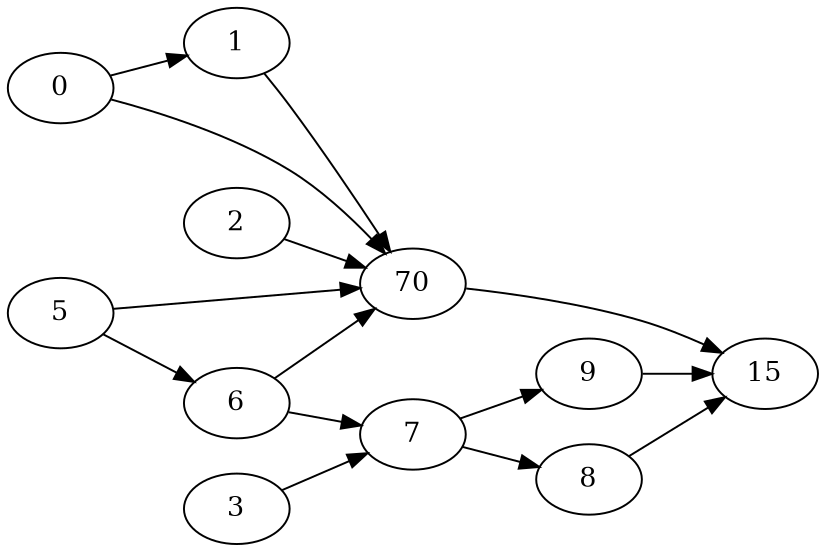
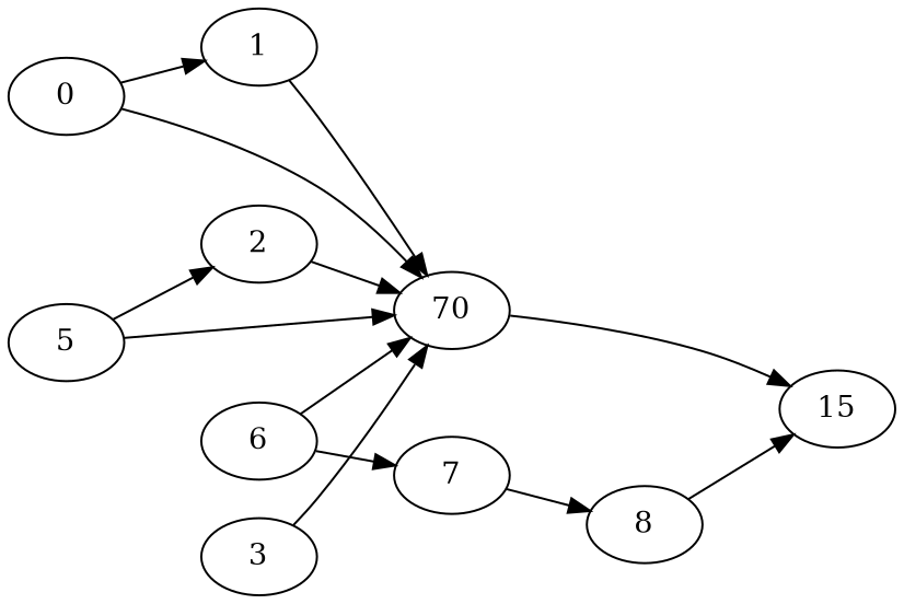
  digraph {
    rankdir=LR
    0
    1
    n3 [label=70]
    n4 [label=15]
    2
    3
    5
    6
    7
    8
-   9
    0 -> 1
    0 -> n3
    1 -> n3
    n3 -> n4
    2 -> n3
-   3 -> 7
+   3 -> n3
    5 -> n3
-   5 -> 6
+   5 -> 2
    6 -> n3
    6 -> 7
    7 -> 8
-   7 -> 9
    8 -> n4
-   9 -> n4
  }
